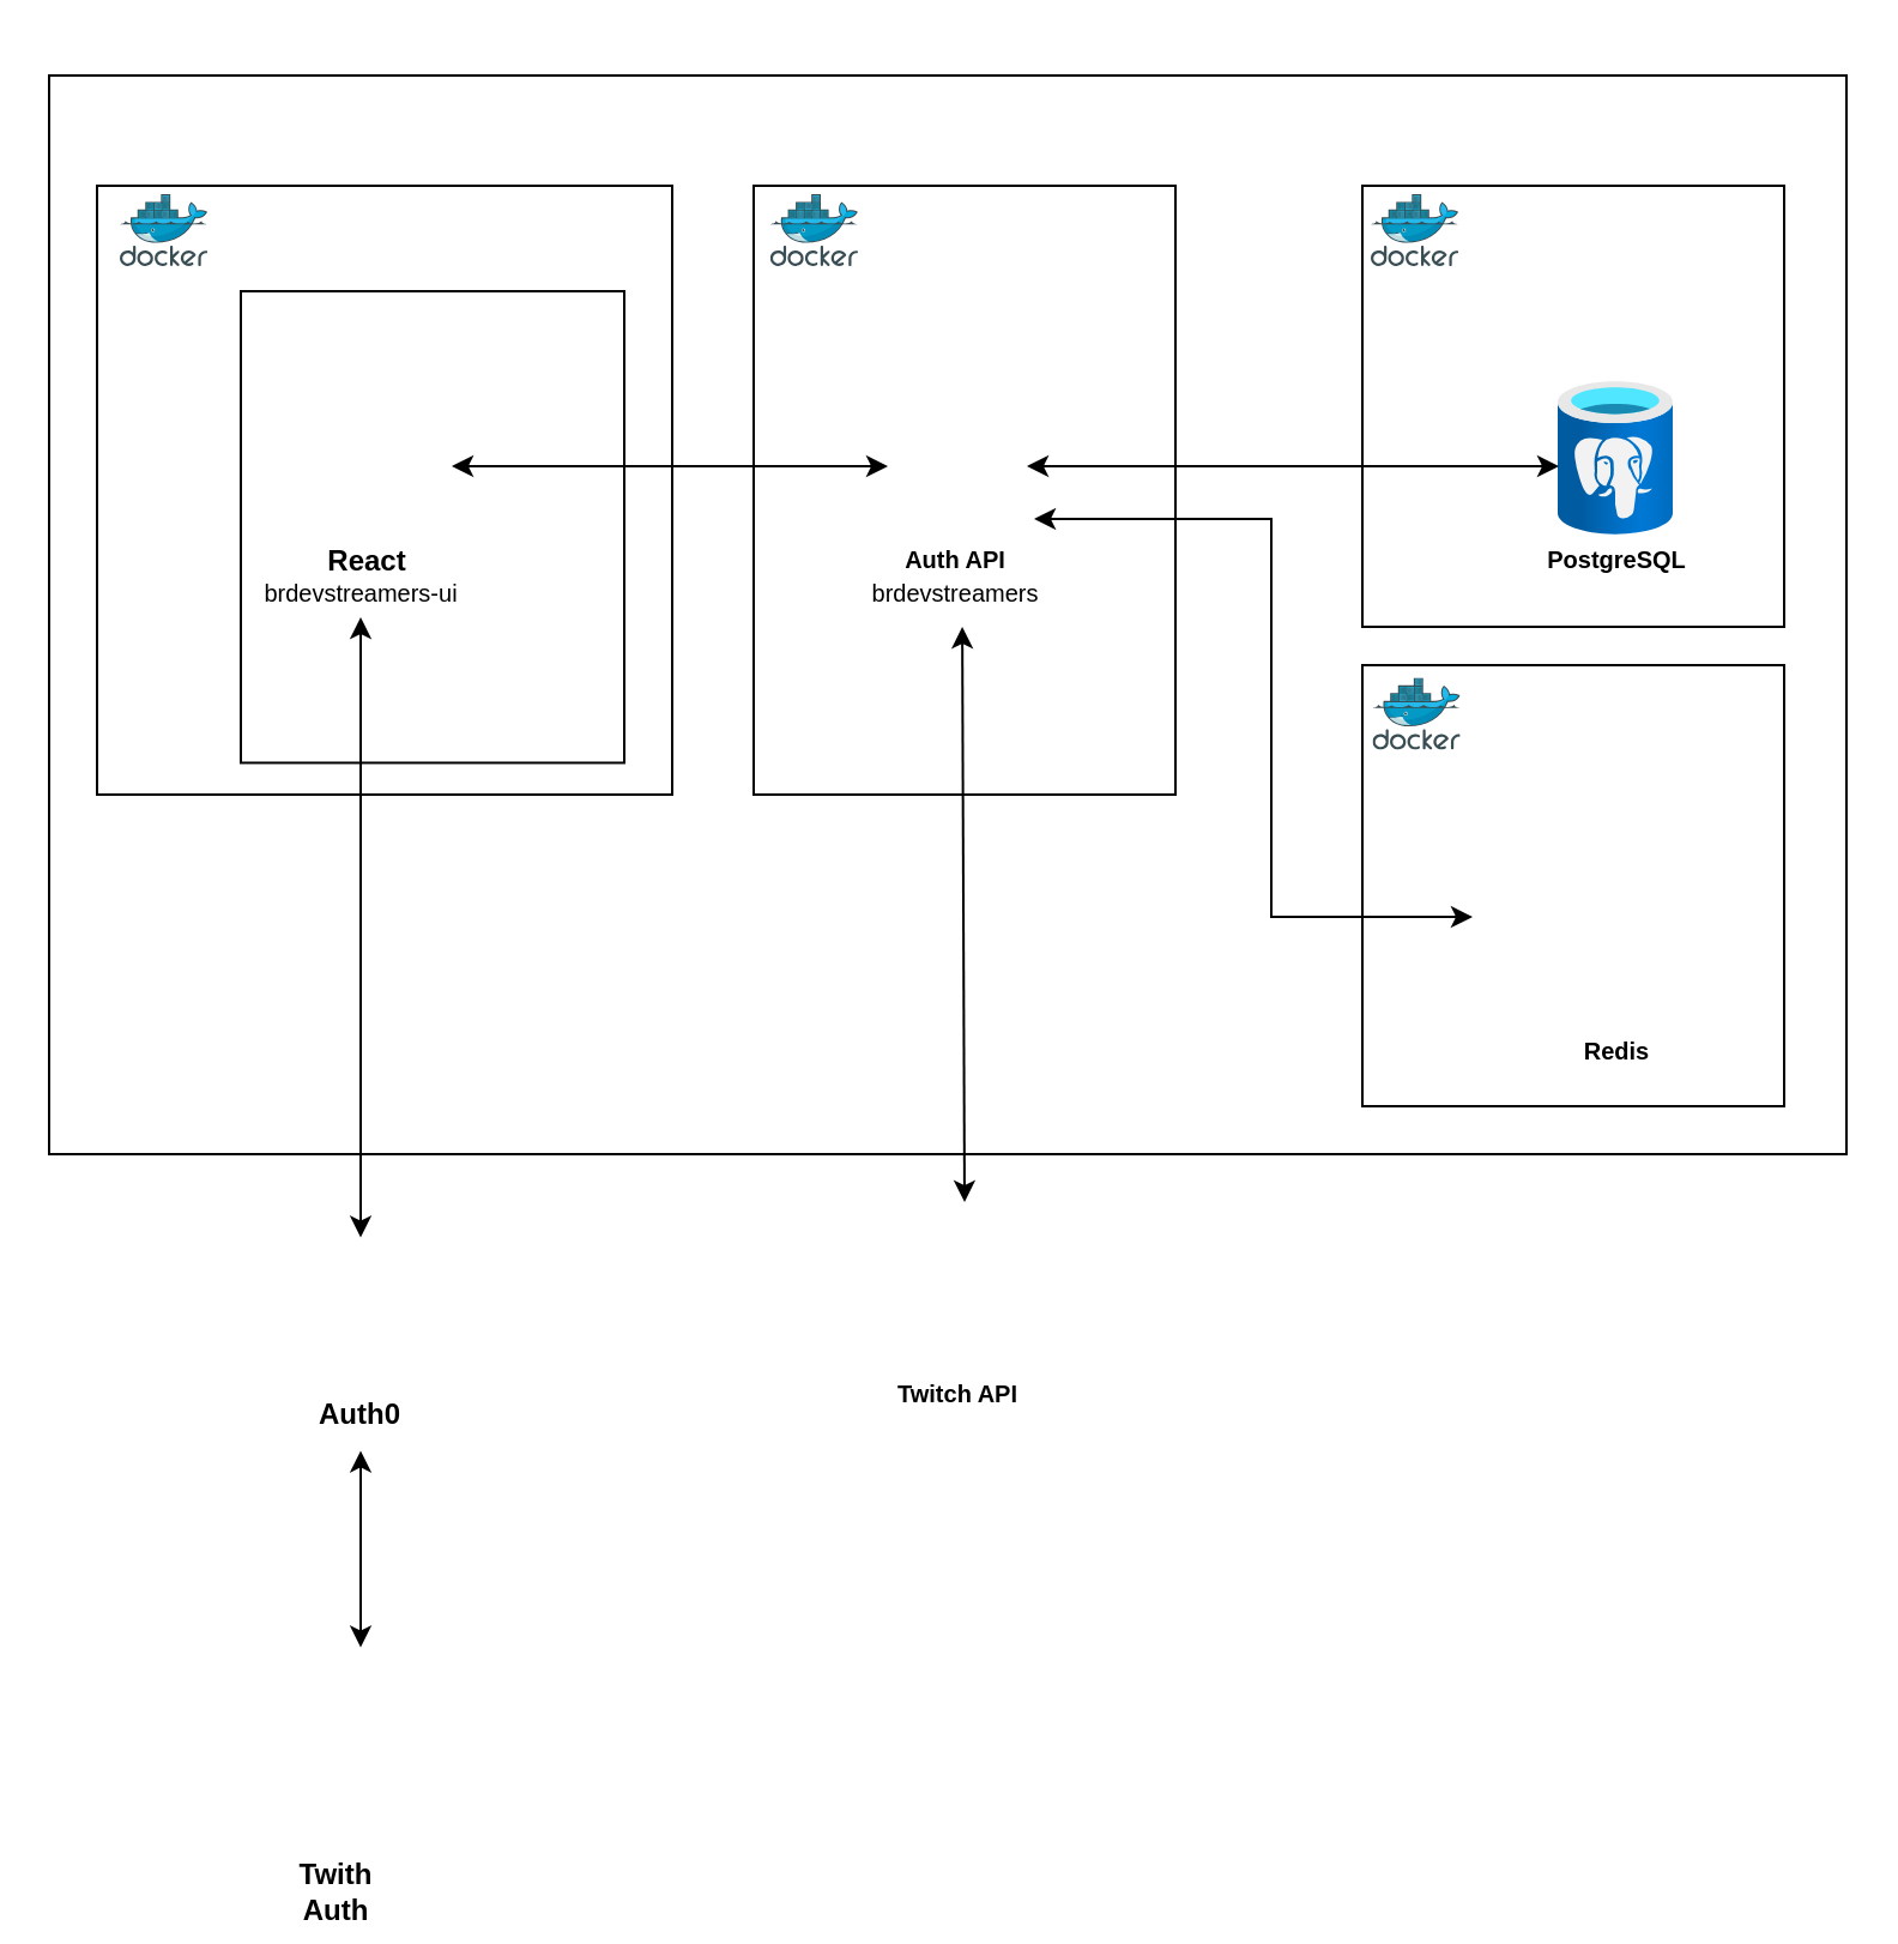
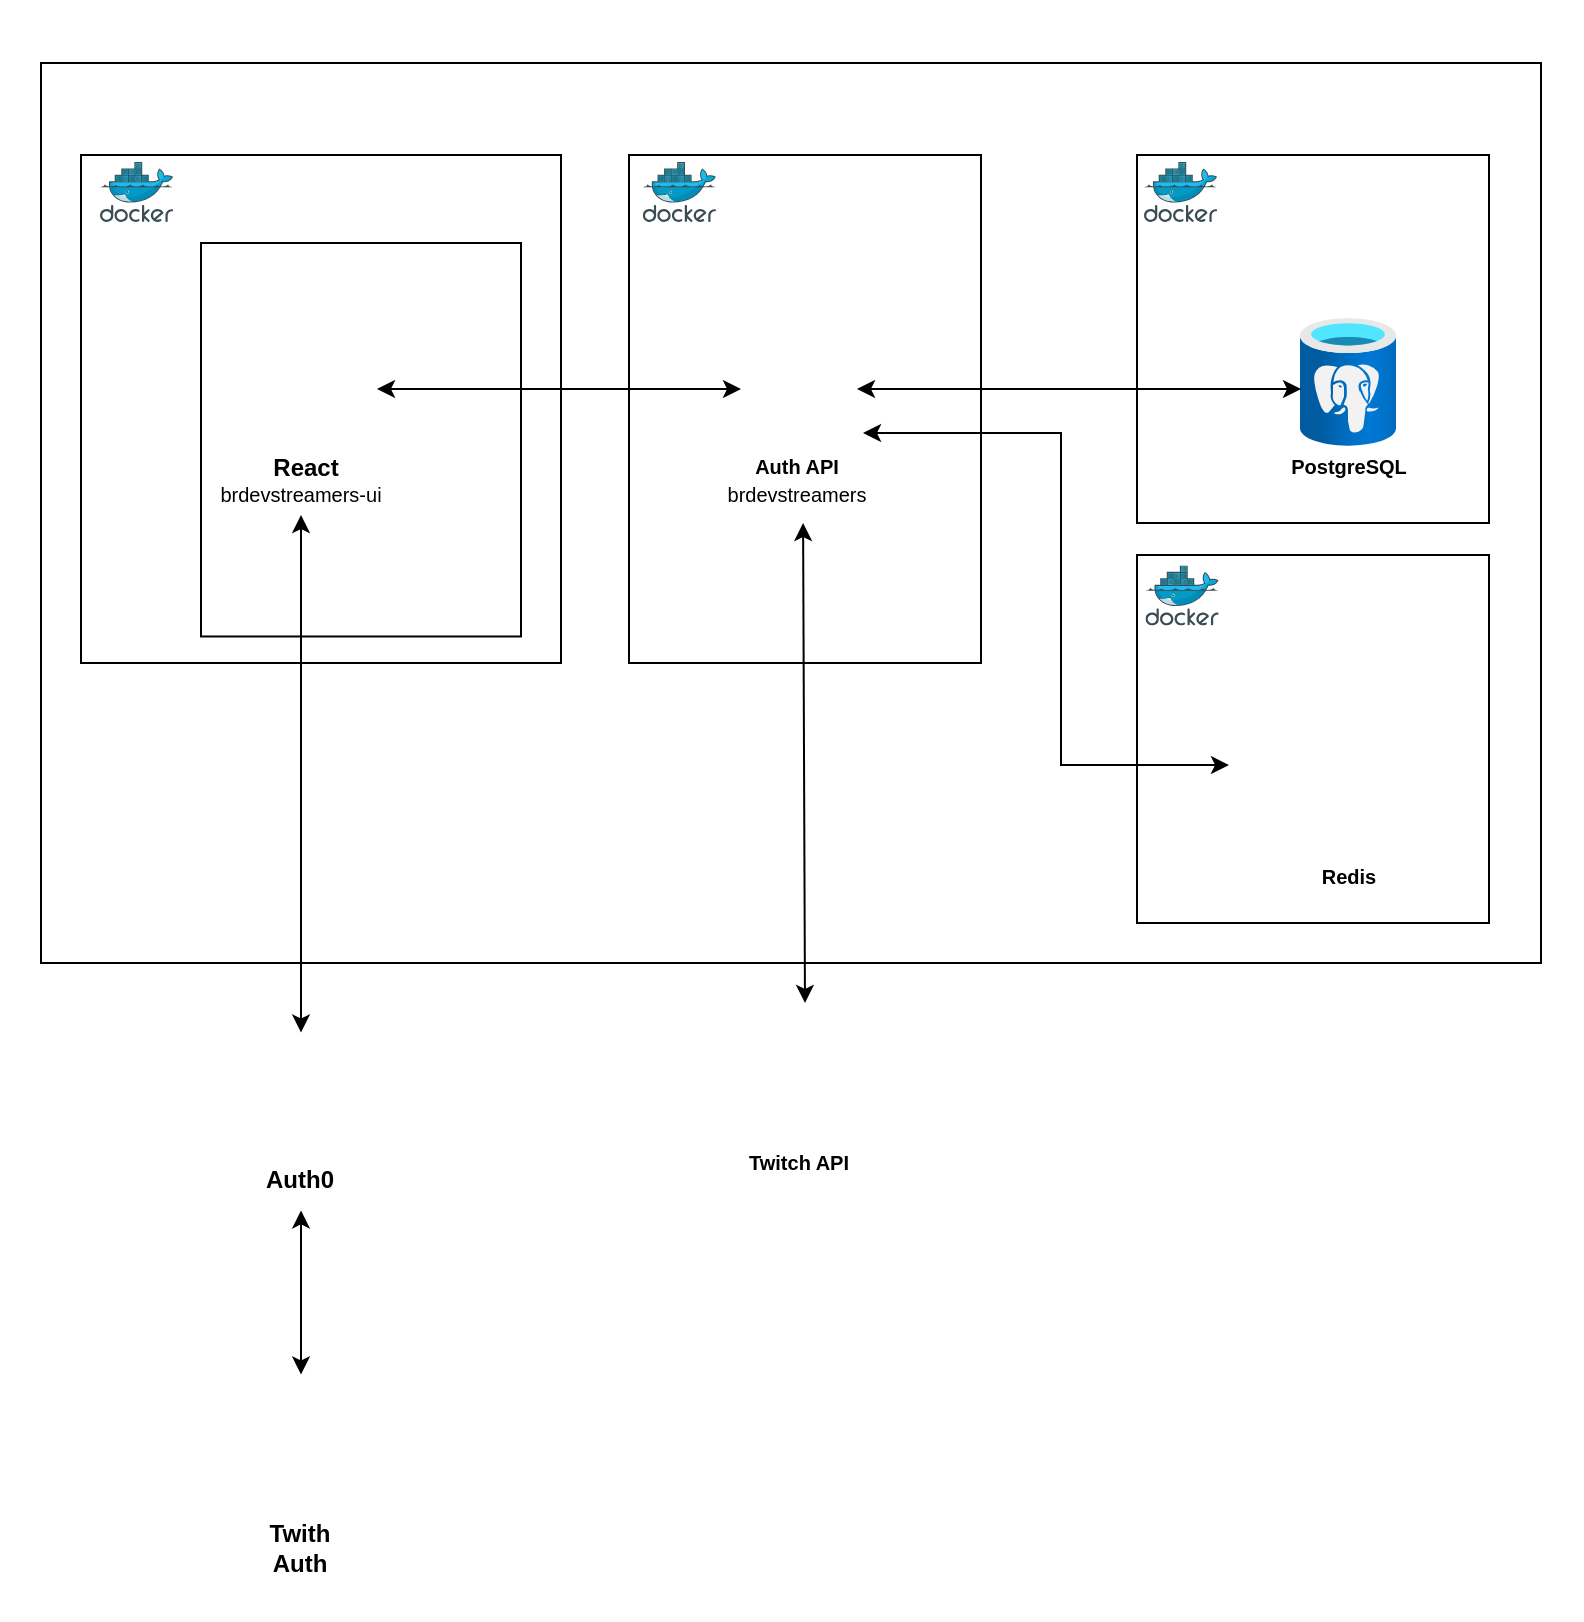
  <mxCell id="0" />
  <mxCell id="1" parent="0" />
  <mxCell id="2" value="" style="rounded=0;whiteSpace=wrap;html=1;fontSize=10;" vertex="1" parent="1"><mxGeometry x="20" y="31" width="750" height="450" as="geometry" /></mxCell>
  <mxCell id="3" value="" style="rounded=0;whiteSpace=wrap;html=1;fontSize=10;" vertex="1" parent="1"><mxGeometry x="568" y="77" width="176" height="184" as="geometry" /></mxCell>
  <mxCell id="4" value="" style="rounded=0;whiteSpace=wrap;html=1;fontSize=10;" vertex="1" parent="1"><mxGeometry x="314" y="77" width="176" height="254" as="geometry" /></mxCell>
  <mxCell id="5" value="" style="rounded=0;whiteSpace=wrap;html=1;fontSize=10;" vertex="1" parent="1"><mxGeometry x="40" y="77" width="240" height="254" as="geometry" /></mxCell>
  <mxCell id="6" value="" style="rounded=0;whiteSpace=wrap;html=1;fontSize=10;" vertex="1" parent="1"><mxGeometry x="100" y="121" width="160" height="196.74" as="geometry" /></mxCell>
  <mxCell id="7" value="" style="shape=image;html=1;verticalAlign=top;verticalLabelPosition=bottom;labelBackgroundColor=#ffffff;imageAspect=0;aspect=fixed;image=https://cdn1.iconfinder.com/data/icons/unicons-line-vol-5/24/react-128.png" vertex="1" parent="1"><mxGeometry x="118" y="159" width="70" height="70" as="geometry" /></mxCell>
  <mxCell id="8" value="&lt;b&gt;React&lt;/b&gt;" style="text;html=1;strokeColor=none;fillColor=none;align=center;verticalAlign=middle;whiteSpace=wrap;rounded=0;" vertex="1" parent="1"><mxGeometry x="123" y="219" width="60" height="30" as="geometry" /></mxCell>
  <mxCell id="9" value="&lt;font style=&quot;font-size: 10px&quot;&gt;brdevstreamers-ui&lt;/font&gt;" style="text;html=1;align=center;verticalAlign=middle;resizable=0;points=[];autosize=1;strokeColor=none;fillColor=none;" vertex="1" parent="1"><mxGeometry x="100" y="237" width="100" height="20" as="geometry" /></mxCell>
  <mxCell id="10" value="" style="shape=image;html=1;verticalAlign=top;verticalLabelPosition=bottom;labelBackgroundColor=#ffffff;imageAspect=0;aspect=fixed;image=https://cdn0.iconfinder.com/data/icons/long-shadow-web-icons/512/python-128.png;fontSize=10;" vertex="1" parent="1"><mxGeometry x="370" y="165" width="58" height="58" as="geometry" /></mxCell>
  <mxCell id="11" value="&lt;b&gt;Auth API&lt;/b&gt;" style="text;html=1;align=center;verticalAlign=middle;resizable=0;points=[];autosize=1;strokeColor=none;fillColor=none;fontSize=10;" vertex="1" parent="1"><mxGeometry x="368" y="223" width="60" height="20" as="geometry" /></mxCell>
  <mxCell id="12" value="&lt;font style=&quot;font-size: 10px&quot;&gt;brdevstreamers&lt;/font&gt;" style="text;html=1;align=center;verticalAlign=middle;resizable=0;points=[];autosize=1;strokeColor=none;fillColor=none;" vertex="1" parent="1"><mxGeometry x="358" y="237" width="80" height="20" as="geometry" /></mxCell>
  <mxCell id="13" value="" style="shape=image;html=1;verticalAlign=top;verticalLabelPosition=bottom;labelBackgroundColor=#ffffff;imageAspect=0;aspect=fixed;image=https://cdn0.iconfinder.com/data/icons/social-network-7/50/16-128.png;fontSize=10;" vertex="1" parent="1"><mxGeometry x="366" y="501" width="72" height="72" as="geometry" /></mxCell>
  <mxCell id="14" value="&lt;b&gt;Twitch API&lt;/b&gt;" style="text;html=1;align=center;verticalAlign=middle;resizable=0;points=[];autosize=1;strokeColor=none;fillColor=none;fontSize=10;" vertex="1" parent="1"><mxGeometry x="364" y="571" width="70" height="20" as="geometry" /></mxCell>
  <mxCell id="15" value="" style="aspect=fixed;html=1;points=[];align=center;image;fontSize=12;image=img/lib/azure2/databases/Azure_Database_PostgreSQL_Server.svg;" vertex="1" parent="1"><mxGeometry x="650" y="159" width="48" height="64" as="geometry" /></mxCell>
  <mxCell id="16" value="&lt;b&gt;PostgreSQL&lt;/b&gt;" style="text;html=1;align=center;verticalAlign=middle;resizable=0;points=[];autosize=1;strokeColor=none;fillColor=none;fontSize=10;" vertex="1" parent="1"><mxGeometry x="639" y="223" width="70" height="20" as="geometry" /></mxCell>
  <mxCell id="17" value="" style="shape=image;verticalLabelPosition=bottom;labelBackgroundColor=default;verticalAlign=top;aspect=fixed;imageAspect=0;image=https://dd7tel2830j4w.cloudfront.net/f1617733173702x723738674055806700/auth0.svg;" vertex="1" parent="1"><mxGeometry x="123" y="515.74" width="54" height="60.52" as="geometry" /></mxCell>
  <mxCell id="18" value="&lt;b&gt;Auth0&lt;/b&gt;" style="text;html=1;strokeColor=none;fillColor=none;align=center;verticalAlign=middle;whiteSpace=wrap;rounded=0;" vertex="1" parent="1"><mxGeometry x="120" y="574.74" width="60" height="30" as="geometry" /></mxCell>
  <mxCell id="19" value="" style="shape=image;html=1;verticalAlign=top;verticalLabelPosition=bottom;labelBackgroundColor=#ffffff;imageAspect=0;aspect=fixed;image=https://cdn0.iconfinder.com/data/icons/social-network-7/50/16-128.png;fontSize=10;" vertex="1" parent="1"><mxGeometry x="114" y="686.74" width="72" height="72" as="geometry" /></mxCell>
- <mxCell id="20" value="&lt;b&gt;Twith Auth&lt;/b&gt;" style="text;html=1;strokeColor=none;fillColor=none;align=center;verticalAlign=middle;whiteSpace=wrap;rounded=0;" vertex="1" parent="1"><mxGeometry x="110" y="773.74" width="60" height="30" as="geometry" /></mxCell>
+ <mxCell id="20" value="&lt;b&gt;Twith Auth&lt;/b&gt;" style="text;html=1;strokeColor=none;fillColor=none;align=center;verticalAlign=middle;whiteSpace=wrap;rounded=0;" vertex="1" parent="1"><mxGeometry x="120" y="758.74" width="60" height="30" as="geometry" /></mxCell>
  <mxCell id="21" value="" style="shape=image;verticalLabelPosition=bottom;labelBackgroundColor=default;verticalAlign=top;aspect=fixed;imageAspect=0;image=https://logos-world.net/wp-content/uploads/2021/02/Google-Cloud-Logo.png;" vertex="1" parent="1"><mxGeometry x="25.84" y="20" width="101.16" height="57" as="geometry" /></mxCell>
  <mxCell id="22" value="" style="sketch=0;aspect=fixed;html=1;points=[];align=center;image;fontSize=12;image=img/lib/mscae/Docker.svg;" vertex="1" parent="1"><mxGeometry x="50" y="81" width="36.59" height="30" as="geometry" /></mxCell>
  <mxCell id="23" value="" style="sketch=0;aspect=fixed;html=1;points=[];align=center;image;fontSize=12;image=img/lib/mscae/Docker.svg;" vertex="1" parent="1"><mxGeometry x="321.41" y="81" width="36.59" height="30" as="geometry" /></mxCell>
  <mxCell id="24" value="" style="sketch=0;aspect=fixed;html=1;points=[];align=center;image;fontSize=12;image=img/lib/mscae/Docker.svg;" vertex="1" parent="1"><mxGeometry x="572" y="81" width="36.59" height="30" as="geometry" /></mxCell>
  <mxCell id="25" value="" style="shape=image;verticalLabelPosition=bottom;labelBackgroundColor=default;verticalAlign=top;aspect=fixed;imageAspect=0;image=https://www.nginx.com/wp-content/uploads/2018/08/NGINX-logo-rgb-large.png;" vertex="1" parent="1"><mxGeometry x="198" y="125" width="59.43" height="20" as="geometry" /></mxCell>
  <mxCell id="26" value="" style="endArrow=classic;startArrow=classic;html=1;rounded=0;fontSize=10;entryX=0;entryY=0.5;entryDx=0;entryDy=0;" edge="1" parent="1" source="7" target="10"><mxGeometry width="50" height="50" relative="1" as="geometry"><mxPoint x="500" y="391" as="sourcePoint" /><mxPoint x="550" y="341" as="targetPoint" /></mxGeometry></mxCell>
  <mxCell id="27" value="" style="endArrow=classic;startArrow=classic;html=1;rounded=0;fontSize=10;exitX=1;exitY=0.5;exitDx=0;exitDy=0;" edge="1" parent="1" source="10"><mxGeometry width="50" height="50" relative="1" as="geometry"><mxPoint x="500" y="391" as="sourcePoint" /><mxPoint x="650" y="194" as="targetPoint" /></mxGeometry></mxCell>
  <mxCell id="28" value="" style="endArrow=classic;startArrow=classic;html=1;rounded=0;fontSize=10;exitX=0.5;exitY=0;exitDx=0;exitDy=0;" edge="1" parent="1" source="17" target="9"><mxGeometry width="50" height="50" relative="1" as="geometry"><mxPoint x="500" y="391" as="sourcePoint" /><mxPoint x="550" y="341" as="targetPoint" /></mxGeometry></mxCell>
  <mxCell id="29" value="" style="endArrow=classic;startArrow=classic;html=1;rounded=0;fontSize=10;exitX=0.5;exitY=0;exitDx=0;exitDy=0;entryX=0.5;entryY=1;entryDx=0;entryDy=0;" edge="1" parent="1" source="19" target="18"><mxGeometry width="50" height="50" relative="1" as="geometry"><mxPoint x="240" y="729.74" as="sourcePoint" /><mxPoint x="240" y="586.74" as="targetPoint" /></mxGeometry></mxCell>
  <mxCell id="30" value="" style="endArrow=classic;startArrow=classic;html=1;rounded=0;fontSize=10;exitX=0.5;exitY=0;exitDx=0;exitDy=0;entryX=0.538;entryY=1.2;entryDx=0;entryDy=0;entryPerimeter=0;" edge="1" parent="1" source="13" target="12"><mxGeometry width="50" height="50" relative="1" as="geometry"><mxPoint x="160" y="410" as="sourcePoint" /><mxPoint x="160" y="267" as="targetPoint" /></mxGeometry></mxCell>
  <mxCell id="31" value="" style="rounded=0;whiteSpace=wrap;html=1;fontSize=10;" vertex="1" parent="1"><mxGeometry x="568" y="277" width="176" height="184" as="geometry" /></mxCell>
  <mxCell id="32" value="" style="shape=image;verticalLabelPosition=bottom;labelBackgroundColor=default;verticalAlign=top;aspect=fixed;imageAspect=0;image=https://cdn.freebiesupply.com/logos/thumbs/2x/redis-logo.png;" vertex="1" parent="1"><mxGeometry x="613.34" y="338" width="93.33" height="70" as="geometry" /></mxCell>
  <mxCell id="33" value="&lt;b&gt;Redis&lt;/b&gt;" style="text;html=1;align=center;verticalAlign=middle;resizable=0;points=[];autosize=1;strokeColor=none;fillColor=none;fontSize=10;" vertex="1" parent="1"><mxGeometry x="654" y="428" width="40" height="20" as="geometry" /></mxCell>
  <mxCell id="34" value="" style="sketch=0;aspect=fixed;html=1;points=[];align=center;image;fontSize=12;image=img/lib/mscae/Docker.svg;" vertex="1" parent="1"><mxGeometry x="572.75" y="282.74" width="36.59" height="30" as="geometry" /></mxCell>
  <mxCell id="35" value="" style="endArrow=classic;startArrow=classic;html=1;rounded=0;fontSize=10;exitX=0.007;exitY=0.629;exitDx=0;exitDy=0;entryX=1.052;entryY=0.879;entryDx=0;entryDy=0;entryPerimeter=0;exitPerimeter=0;" edge="1" parent="1" source="32" target="10"><mxGeometry width="50" height="50" relative="1" as="geometry"><mxPoint x="412" y="511" as="sourcePoint" /><mxPoint x="411.04" y="271" as="targetPoint" /><Array as="points"><mxPoint x="530" y="382" /><mxPoint x="530" y="216" /></Array></mxGeometry></mxCell>
